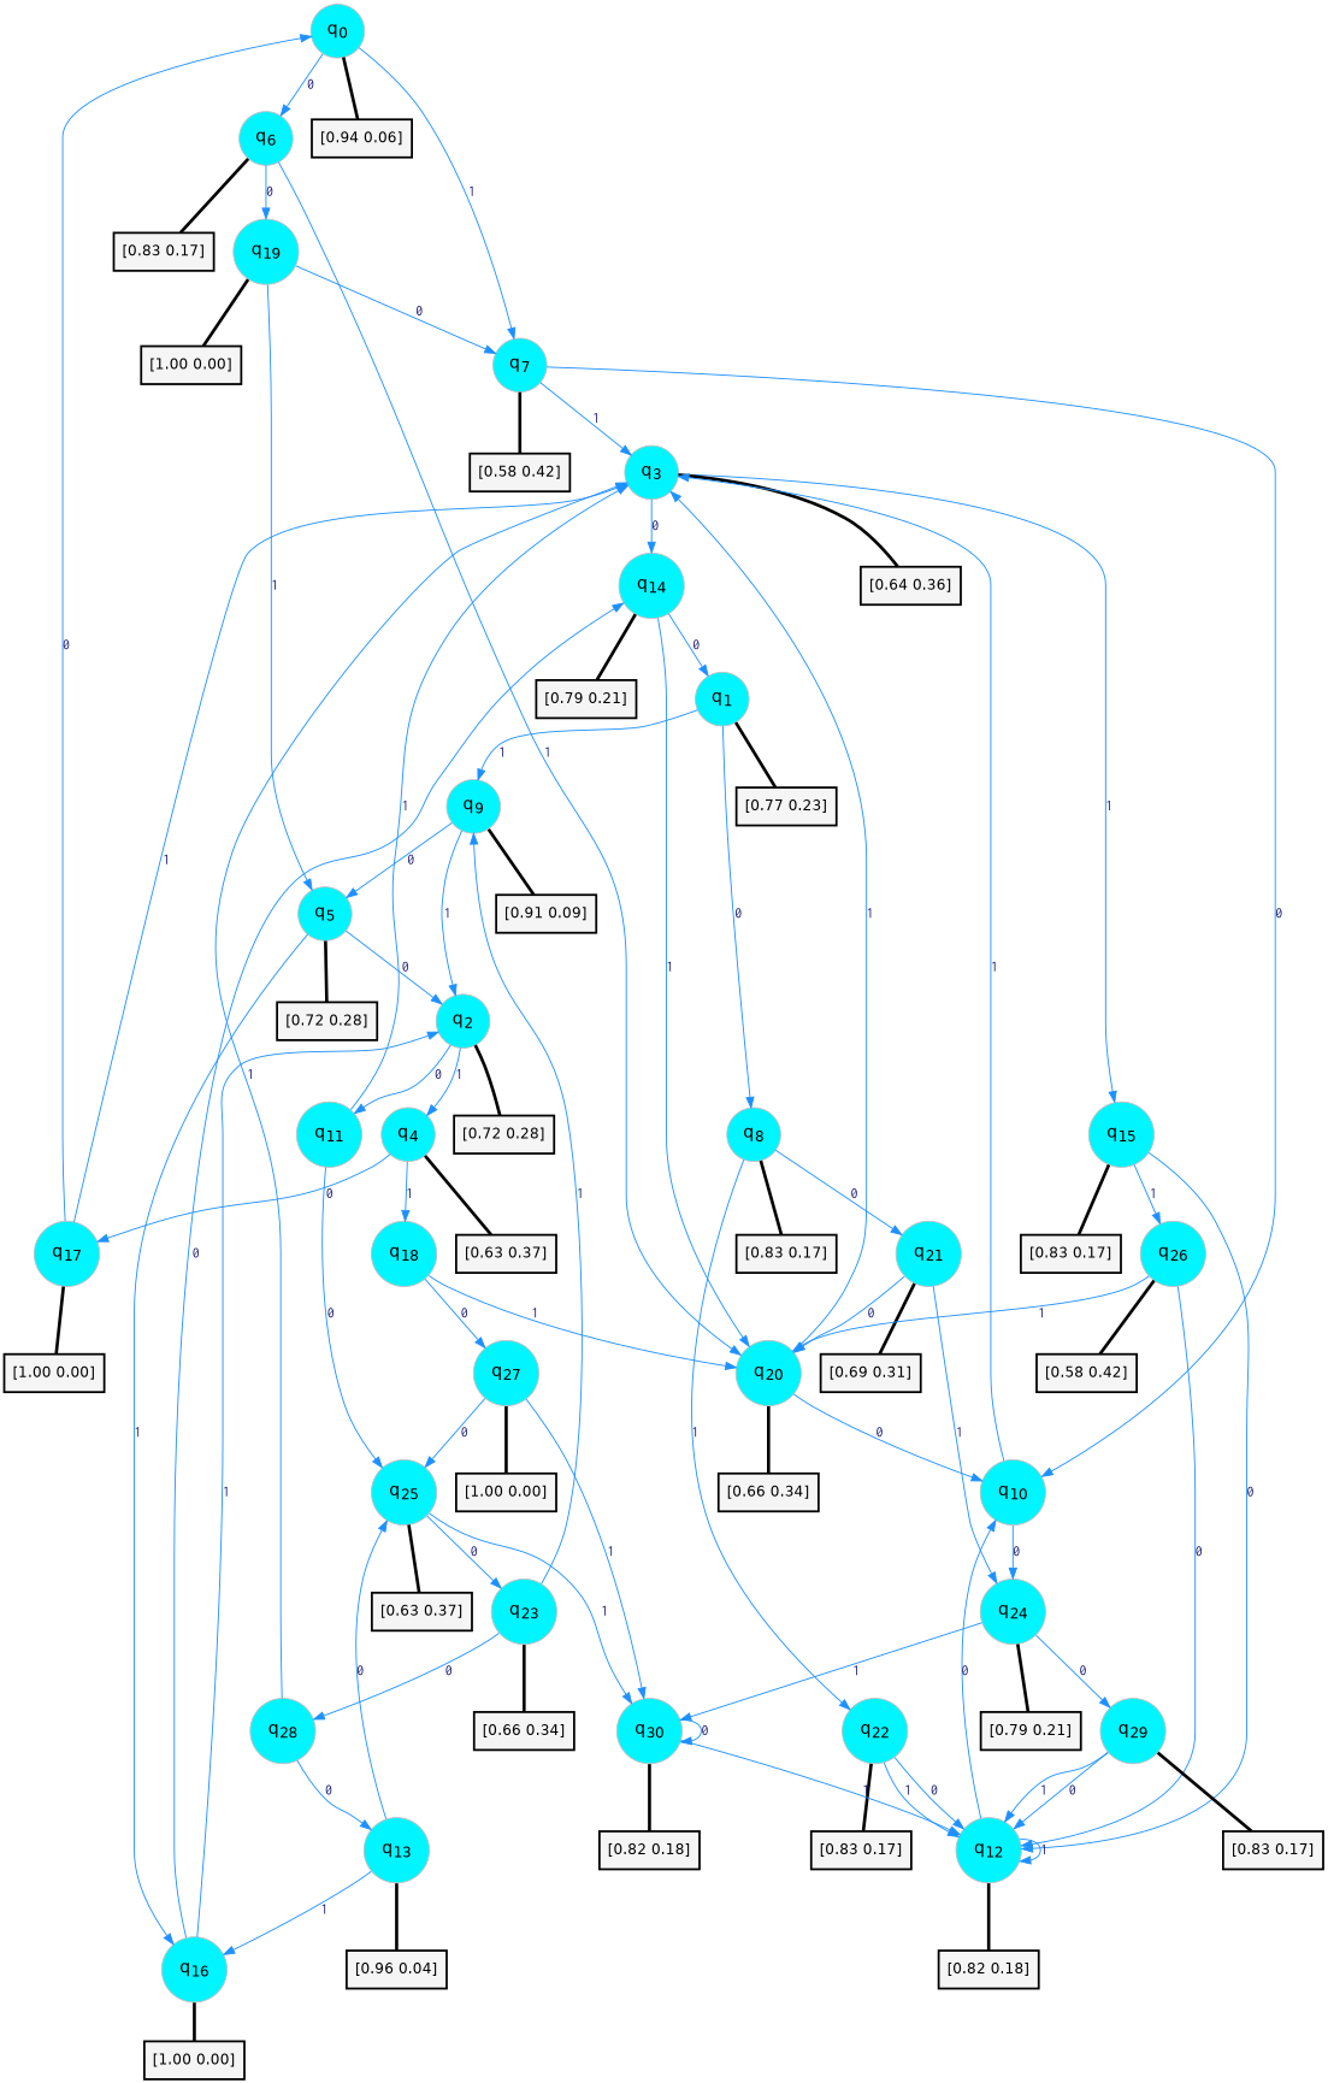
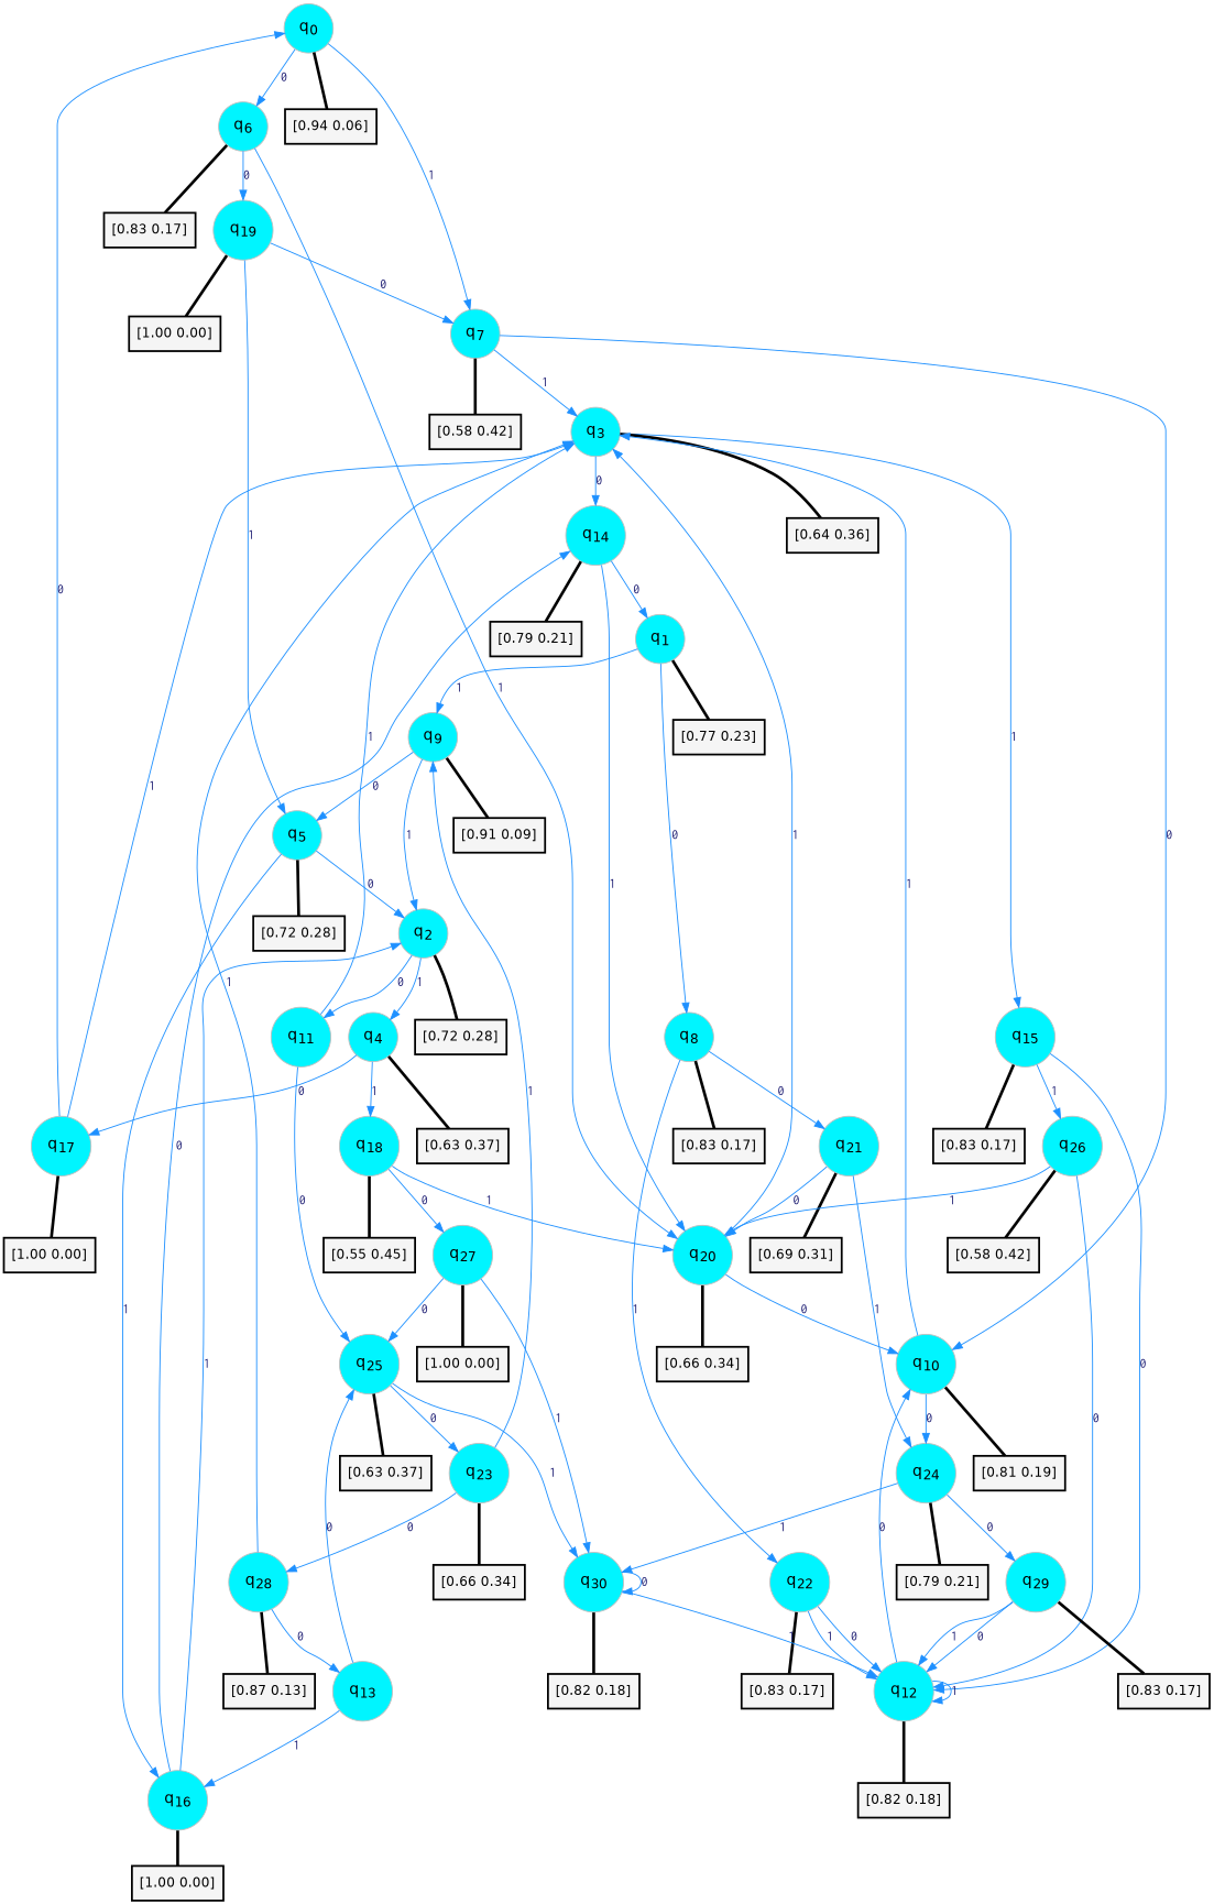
  digraph {
    rankdir=TD
    node [color=gray fillcolor=turquoise1 fontcolor=black fontname=Helvetica fontsize=16 fontweight=bold shape=circle style=filled]
    edge [arrowsize=1 color=dodgerblue1 fontcolor=midnightblue fontname=courier fontweight=bold penwidth=1 style=solid weight=20]
    n1 [label=<q<SUB>0</SUB>>]
    n2 [label=<q<SUB>6</SUB>>]
    n3 [label=<q<SUB>7</SUB>>]
    n4 [color=black fillcolor=whitesmoke fontsize=14 label="[0.94 0.06]" penwidth=2 shape=box]
    n5 [label=<q<SUB>19</SUB>>]
    n6 [label=<q<SUB>20</SUB>>]
    n7 [color=black fillcolor=whitesmoke fontsize=14 label="[0.83 0.17]" penwidth=2 shape=box]
    n8 [label=<q<SUB>3</SUB>>]
    n9 [label=<q<SUB>10</SUB>>]
    n10 [color=black fillcolor=whitesmoke fontsize=14 label="[0.58 0.42]" penwidth=2 shape=box]
    n11 [label=<q<SUB>1</SUB>>]
    n12 [label=<q<SUB>8</SUB>>]
    n13 [label=<q<SUB>9</SUB>>]
    n14 [color=black fillcolor=whitesmoke fontsize=14 label="[0.77 0.23]" penwidth=2 shape=box]
    n15 [label=<q<SUB>21</SUB>>]
    n16 [label=<q<SUB>22</SUB>>]
    n17 [color=black fillcolor=whitesmoke fontsize=14 label="[0.83 0.17]" penwidth=2 shape=box]
    n18 [label=<q<SUB>2</SUB>>]
    n19 [label=<q<SUB>5</SUB>>]
    n20 [color=black fillcolor=whitesmoke fontsize=14 label="[0.91 0.09]" penwidth=2 shape=box]
    n21 [label=<q<SUB>4</SUB>>]
    n22 [label=<q<SUB>11</SUB>>]
    n23 [color=black fillcolor=whitesmoke fontsize=14 label="[0.72 0.28]" penwidth=2 shape=box]
    n24 [label=<q<SUB>17</SUB>>]
    n25 [label=<q<SUB>18</SUB>>]
    n26 [color=black fillcolor=whitesmoke fontsize=14 label="[0.63 0.37]" penwidth=2 shape=box]
    n27 [label=<q<SUB>25</SUB>>]
    n28 [label=<q<SUB>14</SUB>>]
    n29 [label=<q<SUB>15</SUB>>]
    n30 [color=black fillcolor=whitesmoke fontsize=14 label="[0.64 0.36]" penwidth=2 shape=box]
    n31 [color=black fillcolor=whitesmoke fontsize=14 label="[0.79 0.21]" penwidth=2 shape=box]
    n32 [label=<q<SUB>12</SUB>>]
    n33 [label=<q<SUB>26</SUB>>]
    n34 [color=black fillcolor=whitesmoke fontsize=14 label="[0.83 0.17]" penwidth=2 shape=box]
    n35 [color=black fillcolor=whitesmoke fontsize=14 label="[1.00 0.00]" penwidth=2 shape=box]
    n36 [label=<q<SUB>27</SUB>>]
+   n37 [color=black fillcolor=whitesmoke fontsize=14 label="[0.55 0.45]" penwidth=2 shape=box]
    n38 [label=<q<SUB>16</SUB>>]
    n39 [color=black fillcolor=whitesmoke fontsize=14 label="[0.72 0.28]" penwidth=2 shape=box]
    n40 [color=black fillcolor=whitesmoke fontsize=14 label="[1.00 0.00]" penwidth=2 shape=box]
    n41 [color=black fillcolor=whitesmoke fontsize=14 label="[1.00 0.00]" penwidth=2 shape=box]
    n42 [color=black fillcolor=whitesmoke fontsize=14 label="[0.66 0.34]" penwidth=2 shape=box]
    n43 [label=<q<SUB>24</SUB>>]
+   n44 [color=black fillcolor=whitesmoke fontsize=14 label="[0.81 0.19]" penwidth=2 shape=box]
    n45 [color=black fillcolor=whitesmoke fontsize=14 label="[0.69 0.31]" penwidth=2 shape=box]
    n46 [color=black fillcolor=whitesmoke fontsize=14 label="[0.83 0.17]" penwidth=2 shape=box]
    n47 [label=<q<SUB>29</SUB>>]
    n48 [label=<q<SUB>30</SUB>>]
    n49 [color=black fillcolor=whitesmoke fontsize=14 label="[0.79 0.21]" penwidth=2 shape=box]
    n50 [label=<q<SUB>23</SUB>>]
    n51 [color=black fillcolor=whitesmoke fontsize=14 label="[0.63 0.37]" penwidth=2 shape=box]
    n52 [color=black fillcolor=whitesmoke fontsize=14 label="[0.82 0.18]" penwidth=2 shape=box]
    n53 [label=<q<SUB>13</SUB>>]
-   n54 [color=black fillcolor=whitesmoke fontsize=14 label="[0.96 0.04]" penwidth=2 shape=box]
    n55 [color=black fillcolor=whitesmoke fontsize=14 label="[0.58 0.42]" penwidth=2 shape=box]
    n56 [color=black fillcolor=whitesmoke fontsize=14 label="[1.00 0.00]" penwidth=2 shape=box]
    n57 [label=<q<SUB>28</SUB>>]
    n58 [color=black fillcolor=whitesmoke fontsize=14 label="[0.66 0.34]" penwidth=2 shape=box]
+   n59 [color=black fillcolor=whitesmoke fontsize=14 label="[0.87 0.13]" penwidth=2 shape=box]
    n60 [color=black fillcolor=whitesmoke fontsize=14 label="[0.83 0.17]" penwidth=2 shape=box]
    n61 [color=black fillcolor=whitesmoke fontsize=14 label="[0.82 0.18]" penwidth=2 shape=box]
    n1 -> n2 [label=0]
    n1 -> n3 [label=1]
    n1 -> n4 [arrowhead=none color=black penwidth=3]
    n2 -> n5 [label=0]
    n2 -> n6 [label=1]
    n2 -> n7 [arrowhead=none color=black penwidth=3]
    n3 -> n8 [label=1]
    n3 -> n9 [label=0]
    n3 -> n10 [arrowhead=none color=black penwidth=3]
    n5 -> n3 [label=0]
    n5 -> n19 [label=1]
    n5 -> n41 [arrowhead=none color=black penwidth=3]
    n6 -> n8 [label=1]
    n6 -> n9 [label=0]
    n6 -> n42 [arrowhead=none color=black penwidth=3]
    n8 -> n28 [label=0]
    n8 -> n29 [label=1]
    n8 -> n30 [arrowhead=none color=black penwidth=3]
    n9 -> n8 [label=1]
    n9 -> n43 [label=0]
+   n9 -> n44 [arrowhead=none color=black penwidth=3]
    n11 -> n12 [label=0]
    n11 -> n13 [label=1]
    n11 -> n14 [arrowhead=none color=black penwidth=3]
    n12 -> n15 [label=0]
    n12 -> n16 [label=1]
    n12 -> n17 [arrowhead=none color=black penwidth=3]
    n13 -> n18 [label=1]
    n13 -> n19 [label=0]
    n13 -> n20 [arrowhead=none color=black penwidth=3]
    n15 -> n6 [label=0]
    n15 -> n43 [label=1]
    n15 -> n45 [arrowhead=none color=black penwidth=3]
    n16 -> n32 [label=0]
    n16 -> n32 [label=1]
    n16 -> n46 [arrowhead=none color=black penwidth=3]
    n18 -> n21 [label=1]
    n18 -> n22 [label=0]
    n18 -> n23 [arrowhead=none color=black penwidth=3]
    n19 -> n18 [label=0]
    n19 -> n38 [label=1]
    n19 -> n39 [arrowhead=none color=black penwidth=3]
    n21 -> n24 [label=0]
    n21 -> n25 [label=1]
    n21 -> n26 [arrowhead=none color=black penwidth=3]
    n22 -> n8 [label=1]
    n22 -> n27 [label=0]
    n24 -> n1 [label=0]
    n24 -> n8 [label=1]
    n24 -> n35 [arrowhead=none color=black penwidth=3]
    n25 -> n6 [label=1]
    n25 -> n36 [label=0]
+   n25 -> n37 [arrowhead=none color=black penwidth=3]
    n27 -> n48 [label=1]
    n27 -> n50 [label=0]
    n27 -> n51 [arrowhead=none color=black penwidth=3]
    n28 -> n6 [label=1]
    n28 -> n11 [label=0]
    n28 -> n31 [arrowhead=none color=black penwidth=3]
    n29 -> n32 [label=0]
    n29 -> n33 [label=1]
    n29 -> n34 [arrowhead=none color=black penwidth=3]
    n32 -> n9 [label=0]
    n32 -> n32 [label=1]
    n32 -> n52 [arrowhead=none color=black penwidth=3]
    n33 -> n6 [label=1]
    n33 -> n32 [label=0]
    n33 -> n55 [arrowhead=none color=black penwidth=3]
    n36 -> n27 [label=0]
    n36 -> n48 [label=1]
    n36 -> n56 [arrowhead=none color=black penwidth=3]
    n38 -> n18 [label=1]
    n38 -> n28 [label=0]
    n38 -> n40 [arrowhead=none color=black penwidth=3]
    n43 -> n47 [label=0]
    n43 -> n48 [label=1]
    n43 -> n49 [arrowhead=none color=black penwidth=3]
    n47 -> n32 [label=0]
    n47 -> n32 [label=1]
    n47 -> n60 [arrowhead=none color=black penwidth=3]
    n48 -> n32 [label=1]
    n48 -> n48 [label=0]
    n48 -> n61 [arrowhead=none color=black penwidth=3]
    n50 -> n13 [label=1]
    n50 -> n57 [label=0]
    n50 -> n58 [arrowhead=none color=black penwidth=3]
    n53 -> n27 [label=0]
    n53 -> n38 [label=1]
-   n53 -> n54 [arrowhead=none color=black penwidth=3]
    n57 -> n8 [label=1]
    n57 -> n53 [label=0]
+   n57 -> n59 [arrowhead=none color=black penwidth=3]
  }
